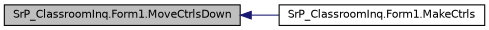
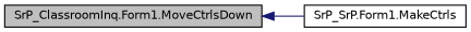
  digraph {
    rankdir=LR
    node [color=black fontname=Helvetica fontsize=10 shape=record style=filled]
    n1 [fillcolor=grey75 fontcolor=black height=0.2 label="SrP_ClassroomInq.Form1.MoveCtrlsDown" width=0.4]
-   n2 [fillcolor=white height=0.2 label="SrP_ClassroomInq.Form1.MakeCtrls" width=0.4]
+   n2 [fillcolor=white height=0.2 label="SrP_SrP.Form1.MakeCtrls" width=0.4]
    n1 -> n2 [color=midnightblue dir=back fontname=Helvetica fontsize=10 labelfontname=Helvetica labelfontsize=10 style=solid]
  }
